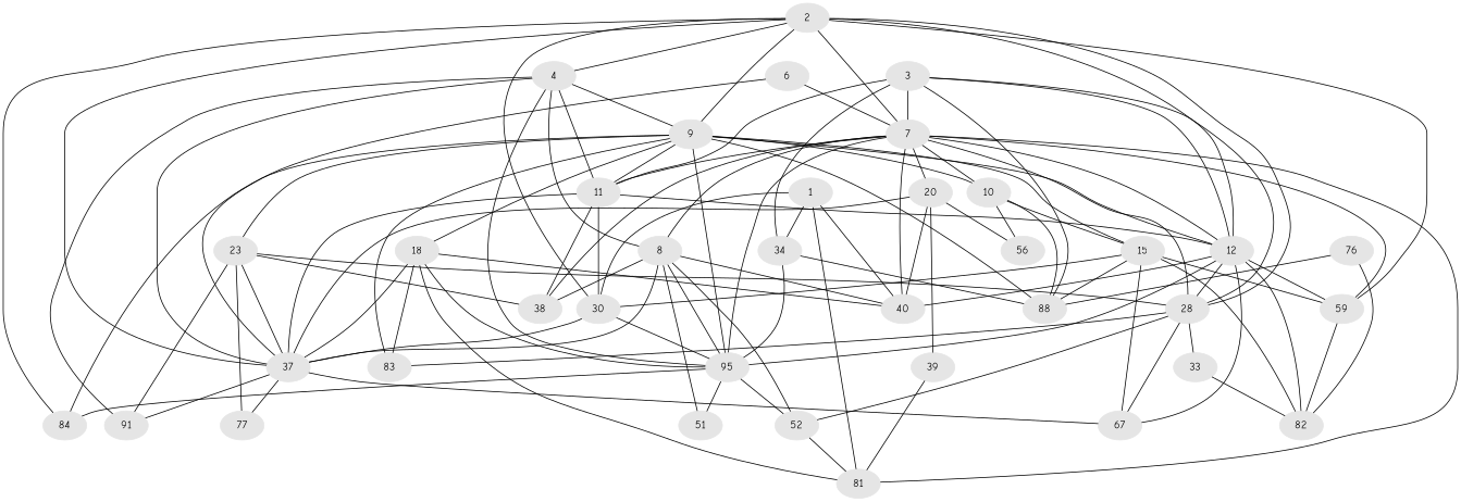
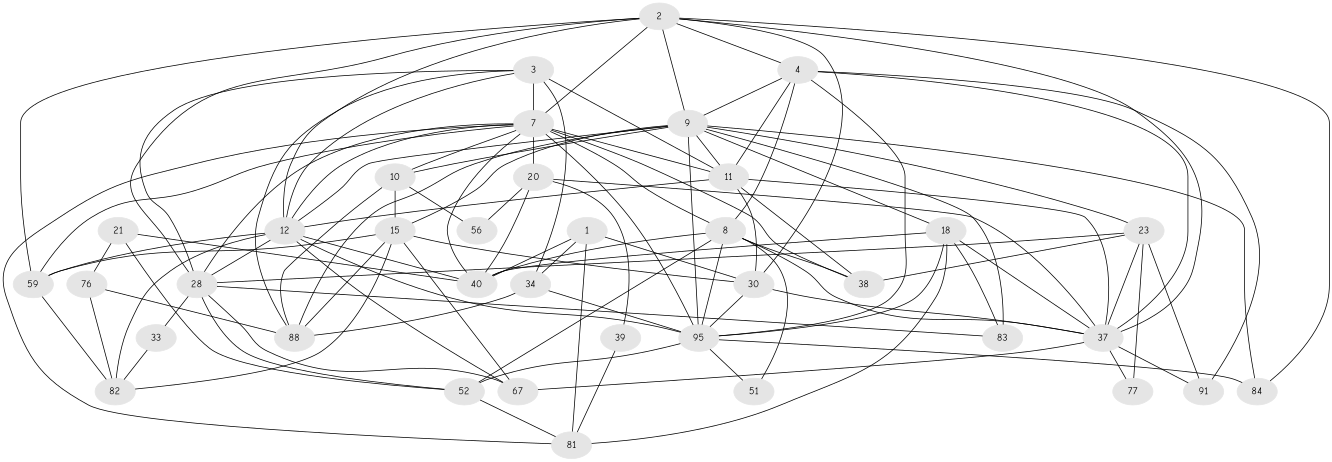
  graph {
    fontname="Comic Neue"
    node [color=gray90 fontname="Comic Neue" style=filled]
    edge [fontname="Comic Neue"]
    1 [super="+5+92"]
    30 [super="+72"]
    34
    40 [super="+50"]
    81
    7 [super="+24+14+27+16+75"]
    12 [super="+26+19"]
    28 [super="+32+48"]
    59
    11 [super="+90+74+49"]
    8 [super="+89+13"]
    n12 [label=95 super="+47"]
    10 [super="+36"]
    20 [super="+79"]
    38 [super="+54"]
    37 [super="+61"]
    88
    2 [super="+78"]
    4 [super="+44+73"]
    9 [super="+80+17"]
    84
    n22 [label=91]
    15 [super="+41+70+53"]
    18 [super="+22+43"]
    23 [super="+94+65"]
    83
    67
    82 [super="+87"]
    52 [super="+69+86"]
    33
    77
    3 [super="+58+57"]
    51
-   6
    56
    39
+   21
    76
    1 -- 30
    1 -- 34
    1 -- 40
    1 -- 81
    30 -- n12
    30 -- 37
    34 -- n12
    34 -- 88
    7 -- 40
    7 -- 81
    7 -- 12
    7 -- 28 [weight=3]
    7 -- 59
    7 -- 11
    7 -- 8 [weight=2]
    7 -- n12
    7 -- 10
    7 -- 20 [weight=2]
    7 -- 38
    12 -- 40
    12 -- 28
    12 -- 59
    12 -- n12
    12 -- 67
    12 -- 82
    28 -- 83
    28 -- 67
    28 -- 52
    28 -- 33
    59 -- 82
    11 -- 30
    11 -- 12
    11 -- 38
    11 -- 37
    8 -- 40
    8 -- n12
    8 -- 38
    8 -- 37
    8 -- 52
    8 -- 51
    n12 -- 84
    n12 -- 52 [weight=2]
    n12 -- 51
    10 -- 88
    10 -- 15 [weight=2]
    10 -- 56
    20 -- 40
    20 -- 37
    20 -- 56
    20 -- 39
    37 -- n22
    37 -- 67
    37 -- 77
    2 -- 30
    2 -- 7 [weight=2]
    2 -- 12
    2 -- 28
    2 -- 59
    2 -- 37
    2 -- 4
    2 -- 9
    2 -- 84
    4 -- 11
    4 -- 8 [weight=2]
    4 -- n12
    4 -- 37
    4 -- 9
    4 -- n22
    9 -- 12 [weight=2]
    9 -- 11
    9 -- n12
    9 -- 10
    9 -- 88
    9 -- 84
    9 -- 15 [weight=2]
    9 -- 18
    9 -- 23 [weight=2]
    9 -- 83
    15 -- 30
    15 -- 59
    15 -- 88
    15 -- 67
    15 -- 82
    18 -- 40 [weight=2]
    18 -- 81
    18 -- n12
    18 -- 37
    18 -- 83
    23 -- 28
    23 -- 38
    23 -- 37
    23 -- n22
    23 -- 77
    52 -- 81
    33 -- 82
    3 -- 34
    3 -- 7
    3 -- 12
    3 -- 28
    3 -- 11 [weight=2]
    3 -- 88
-   6 -- 7
-   6 -- 37
    39 -- 81
+   21 -- 40 [weight=2]
+   21 -- 52
+   21 -- 76
    76 -- 88
    76 -- 82
  }
